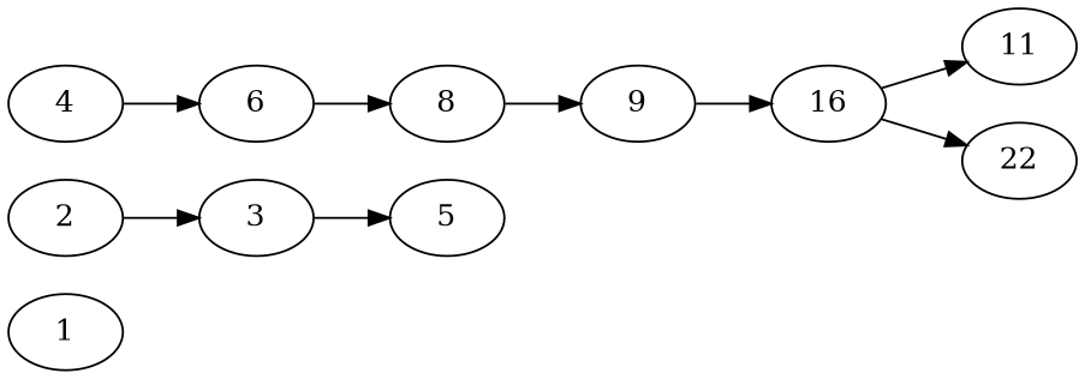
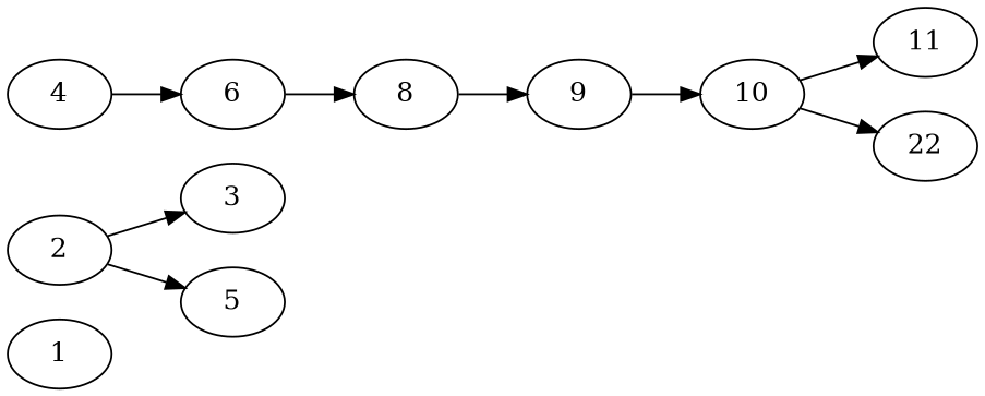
  digraph {
    rankdir=LR
    node [alpha=0.17]
    1 [expect_size=49454395505497]
    2 [alpha=0.10 expect_size=5845667835780685]
    3 [alpha=0.01 expect_size=7360002730924967]
    5 [alpha=0.14 expect_size=15232437059584000]
    4 [alpha=0.03 expect_size=22771551311278596]
    6 [expect_size=19580896274616968]
    8 [alpha=0.05 expect_size=24354919173507192]
    9 [alpha=0.19 expect_size=297772041451486]
-   10 [alpha=0.13 expect_size=117989732510537 label=16]
+   10 [alpha=0.13 expect_size=117989732510537]
    11 [alpha=0.08 expect_size=977275173294047232]
    n11 [alpha=0.19 expect_size=29698540977678536 label=22]
    2 -> 3
-   3 -> 5
+   2 -> 5
    4 -> 6
    6 -> 8
    8 -> 9
    9 -> 10
    10 -> 11
    10 -> n11
  }
